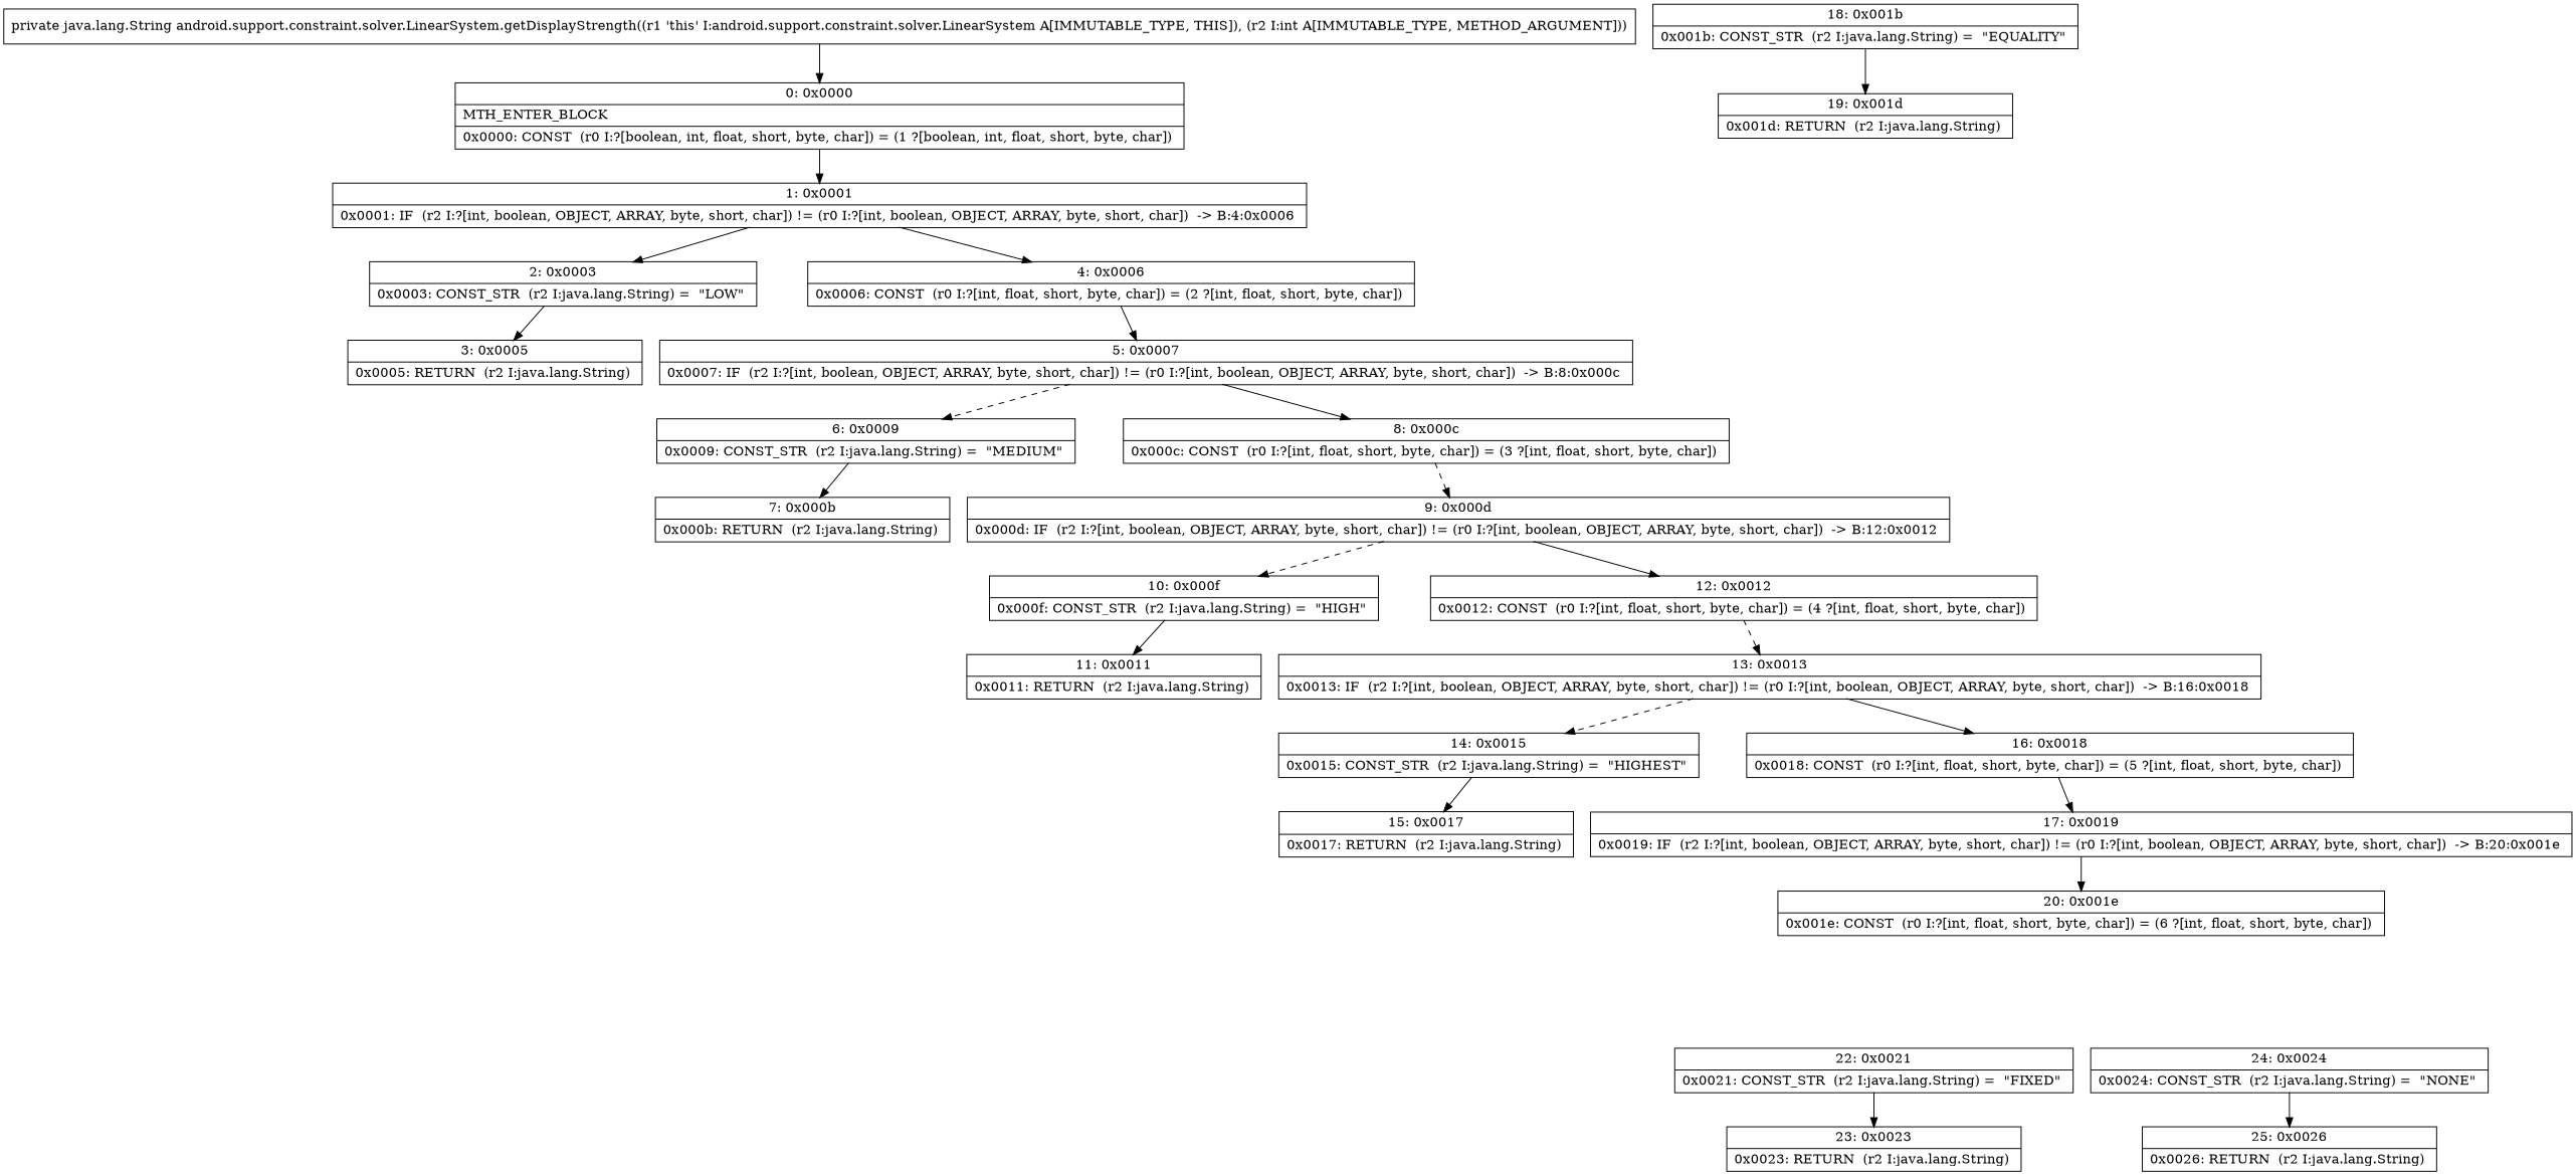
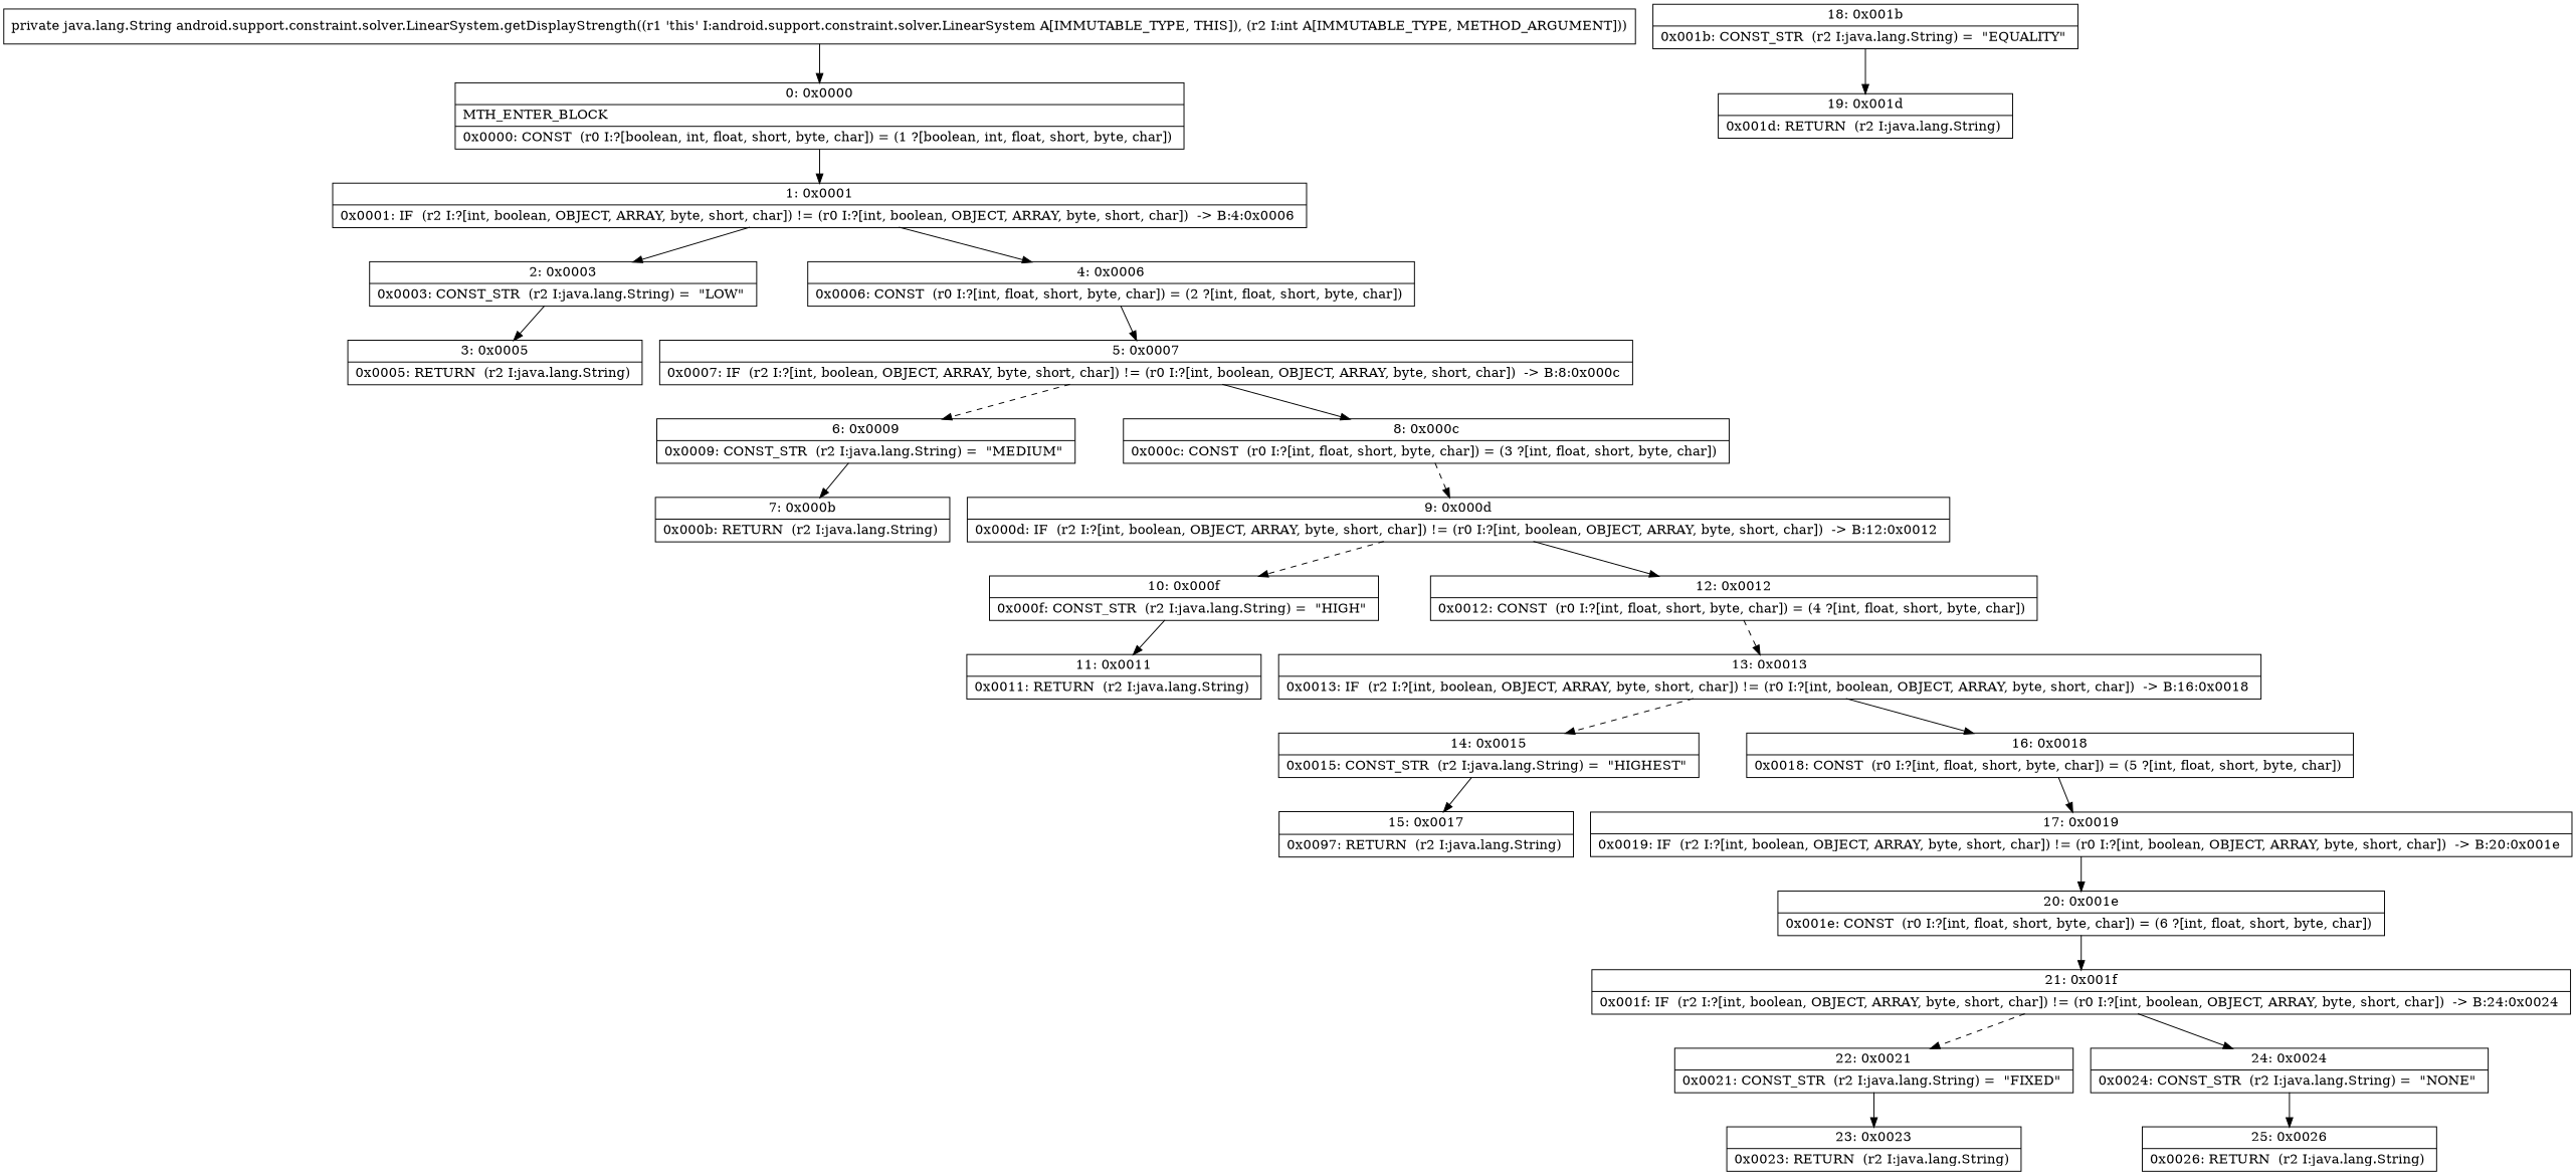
  digraph {
    node [shape=record]
    n1 [label="{0\:\ 0x0000|MTH_ENTER_BLOCK\l|0x0000: CONST  (r0 I:?[boolean, int, float, short, byte, char]) = (1 ?[boolean, int, float, short, byte, char]) \l}"]
    n2 [label="{1\:\ 0x0001|0x0001: IF  (r2 I:?[int, boolean, OBJECT, ARRAY, byte, short, char]) != (r0 I:?[int, boolean, OBJECT, ARRAY, byte, short, char])  \-\> B:4:0x0006 \l}"]
    n3 [label="{2\:\ 0x0003|0x0003: CONST_STR  (r2 I:java.lang.String) =  \"LOW\" \l}"]
    n4 [label="{4\:\ 0x0006|0x0006: CONST  (r0 I:?[int, float, short, byte, char]) = (2 ?[int, float, short, byte, char]) \l}"]
    n5 [label="{3\:\ 0x0005|0x0005: RETURN  (r2 I:java.lang.String) \l}"]
    n6 [label="{5\:\ 0x0007|0x0007: IF  (r2 I:?[int, boolean, OBJECT, ARRAY, byte, short, char]) != (r0 I:?[int, boolean, OBJECT, ARRAY, byte, short, char])  \-\> B:8:0x000c \l}"]
    n7 [label="{6\:\ 0x0009|0x0009: CONST_STR  (r2 I:java.lang.String) =  \"MEDIUM\" \l}"]
    n8 [label="{8\:\ 0x000c|0x000c: CONST  (r0 I:?[int, float, short, byte, char]) = (3 ?[int, float, short, byte, char]) \l}"]
    n9 [label="{7\:\ 0x000b|0x000b: RETURN  (r2 I:java.lang.String) \l}"]
    n10 [label="{9\:\ 0x000d|0x000d: IF  (r2 I:?[int, boolean, OBJECT, ARRAY, byte, short, char]) != (r0 I:?[int, boolean, OBJECT, ARRAY, byte, short, char])  \-\> B:12:0x0012 \l}"]
    n11 [label="{10\:\ 0x000f|0x000f: CONST_STR  (r2 I:java.lang.String) =  \"HIGH\" \l}"]
    n12 [label="{12\:\ 0x0012|0x0012: CONST  (r0 I:?[int, float, short, byte, char]) = (4 ?[int, float, short, byte, char]) \l}"]
    n13 [label="{11\:\ 0x0011|0x0011: RETURN  (r2 I:java.lang.String) \l}"]
    n14 [label="{13\:\ 0x0013|0x0013: IF  (r2 I:?[int, boolean, OBJECT, ARRAY, byte, short, char]) != (r0 I:?[int, boolean, OBJECT, ARRAY, byte, short, char])  \-\> B:16:0x0018 \l}"]
    n15 [label="{14\:\ 0x0015|0x0015: CONST_STR  (r2 I:java.lang.String) =  \"HIGHEST\" \l}"]
    n16 [label="{16\:\ 0x0018|0x0018: CONST  (r0 I:?[int, float, short, byte, char]) = (5 ?[int, float, short, byte, char]) \l}"]
-   n17 [label="{15\:\ 0x0017|0x0017: RETURN  (r2 I:java.lang.String) \l}"]
+   n17 [label="{15\:\ 0x0017|0x0097: RETURN  (r2 I:java.lang.String) \l}"]
    n18 [label="{17\:\ 0x0019|0x0019: IF  (r2 I:?[int, boolean, OBJECT, ARRAY, byte, short, char]) != (r0 I:?[int, boolean, OBJECT, ARRAY, byte, short, char])  \-\> B:20:0x001e \l}"]
    n19 [label="{20\:\ 0x001e|0x001e: CONST  (r0 I:?[int, float, short, byte, char]) = (6 ?[int, float, short, byte, char]) \l}"]
    n20 [label="{18\:\ 0x001b|0x001b: CONST_STR  (r2 I:java.lang.String) =  \"EQUALITY\" \l}"]
    n21 [label="{19\:\ 0x001d|0x001d: RETURN  (r2 I:java.lang.String) \l}"]
+   n22 [label="{21\:\ 0x001f|0x001f: IF  (r2 I:?[int, boolean, OBJECT, ARRAY, byte, short, char]) != (r0 I:?[int, boolean, OBJECT, ARRAY, byte, short, char])  \-\> B:24:0x0024 \l}"]
    n23 [label="{22\:\ 0x0021|0x0021: CONST_STR  (r2 I:java.lang.String) =  \"FIXED\" \l}"]
    n24 [label="{24\:\ 0x0024|0x0024: CONST_STR  (r2 I:java.lang.String) =  \"NONE\" \l}"]
    n25 [label="{23\:\ 0x0023|0x0023: RETURN  (r2 I:java.lang.String) \l}"]
    n26 [label="{25\:\ 0x0026|0x0026: RETURN  (r2 I:java.lang.String) \l}"]
    n27 [label="{private java.lang.String android.support.constraint.solver.LinearSystem.getDisplayStrength((r1 'this' I:android.support.constraint.solver.LinearSystem A[IMMUTABLE_TYPE, THIS]), (r2 I:int A[IMMUTABLE_TYPE, METHOD_ARGUMENT])) }"]
    n1 -> n2
    n2 -> n3 [style=solid]
    n2 -> n4
    n3 -> n5
    n4 -> n6
    n6 -> n7 [style=dashed]
    n6 -> n8
    n7 -> n9
    n8 -> n10 [style=dashed]
    n10 -> n11 [style=dashed]
    n10 -> n12
    n11 -> n13
    n12 -> n14 [style=dashed]
    n14 -> n15 [style=dashed]
    n14 -> n16
    n15 -> n17
    n16 -> n18
    n18 -> n19
+   n19 -> n22
    n20 -> n21
+   n22 -> n23 [style=dashed]
+   n22 -> n24
    n23 -> n25
    n24 -> n26
    n27 -> n1
  }
